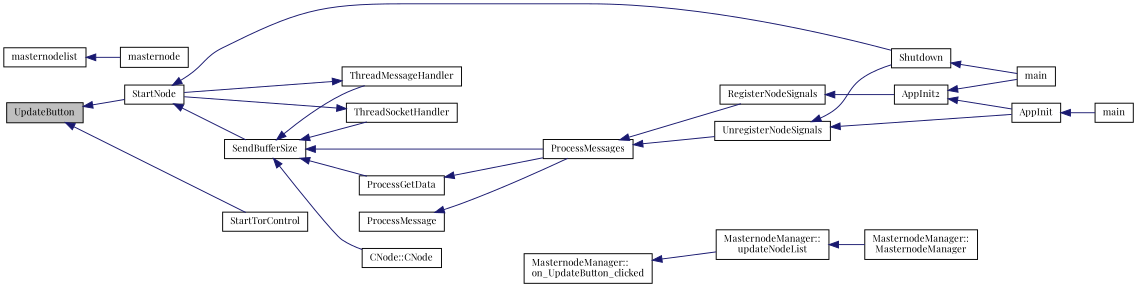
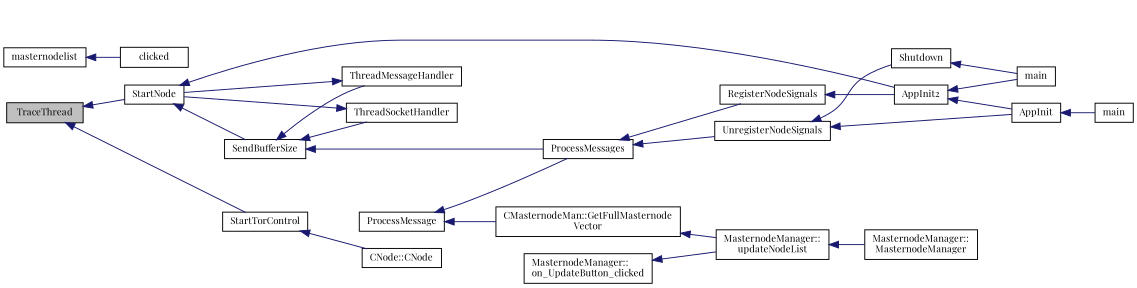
  digraph {
    fontname="Playfair Display"
    rankdir=LR
    node [color=black fillcolor=white fontname="Playfair Display" fontsize=10 shape=record style=filled]
    edge [color=midnightblue dir=back fontname="Playfair Display" fontsize=10 labelfontname=Helvetica labelfontsize=10 style=solid]
-   n1 [fillcolor=grey75 fontcolor=black height=0.2 label=UpdateButton width=0.4]
+   n1 [fillcolor=grey75 fontcolor=black height=0.2 label=TraceThread width=0.4]
    n2 [height=0.2 label=StartNode width=0.4]
    n3 [height=0.2 label=StartTorControl width=0.4]
    n4 [height=0.2 label=ThreadSocketHandler width=0.4]
    n5 [height=0.2 label=AppInit2 width=0.4]
    n6 [height=0.2 label=SendBufferSize width=0.4]
    n7 [height=0.2 label=AppInit width=0.4]
    n8 [height=0.2 label=main width=0.4]
-   n9 [height=0.2 label=ProcessGetData width=0.4]
    n10 [height=0.2 label=ProcessMessages width=0.4]
    n11 [height=0.2 label=ThreadMessageHandler width=0.4]
    n12 [height=0.2 label="CNode::CNode" width=0.4]
    n13 [height=0.2 label=main width=0.4]
    n14 [height=0.2 label=RegisterNodeSignals width=0.4]
    n15 [height=0.2 label=UnregisterNodeSignals width=0.4]
    n16 [height=0.2 label=ProcessMessage width=0.4]
+   n17 [height=0.2 label="CMasternodeMan::GetFullMasternode\lVector" width=0.4]
    n18 [height=0.2 label="MasternodeManager::\lupdateNodeList" width=0.4]
    n19 [height=0.2 label=Shutdown width=0.4]
    n20 [height=0.2 label="MasternodeManager::\lMasternodeManager" width=0.4]
    n21 [height=0.2 label="MasternodeManager::\lon_UpdateButton_clicked" width=0.4]
    n22 [height=0.2 label=masternodelist width=0.4]
-   n23 [height=0.2 label=masternode width=0.4]
+   n23 [height=0.2 label=clicked width=0.4]
    n1 -> n2
    n1 -> n3
-   n2 -> n19
+   n2 -> n5
    n2 -> n6
    n4 -> n2
    n5 -> n7
    n5 -> n8
    n6 -> n4
-   n6 -> n9
    n6 -> n10
    n6 -> n11
-   n6 -> n12
+   n3 -> n12
    n7 -> n13
-   n9 -> n10
    n10 -> n14
    n10 -> n15
    n11 -> n2
    n14 -> n5
    n15 -> n7
    n15 -> n19
    n16 -> n10
+   n16 -> n17
+   n17 -> n18
    n18 -> n20
    n19 -> n8
    n21 -> n18
    n22 -> n23
  }
